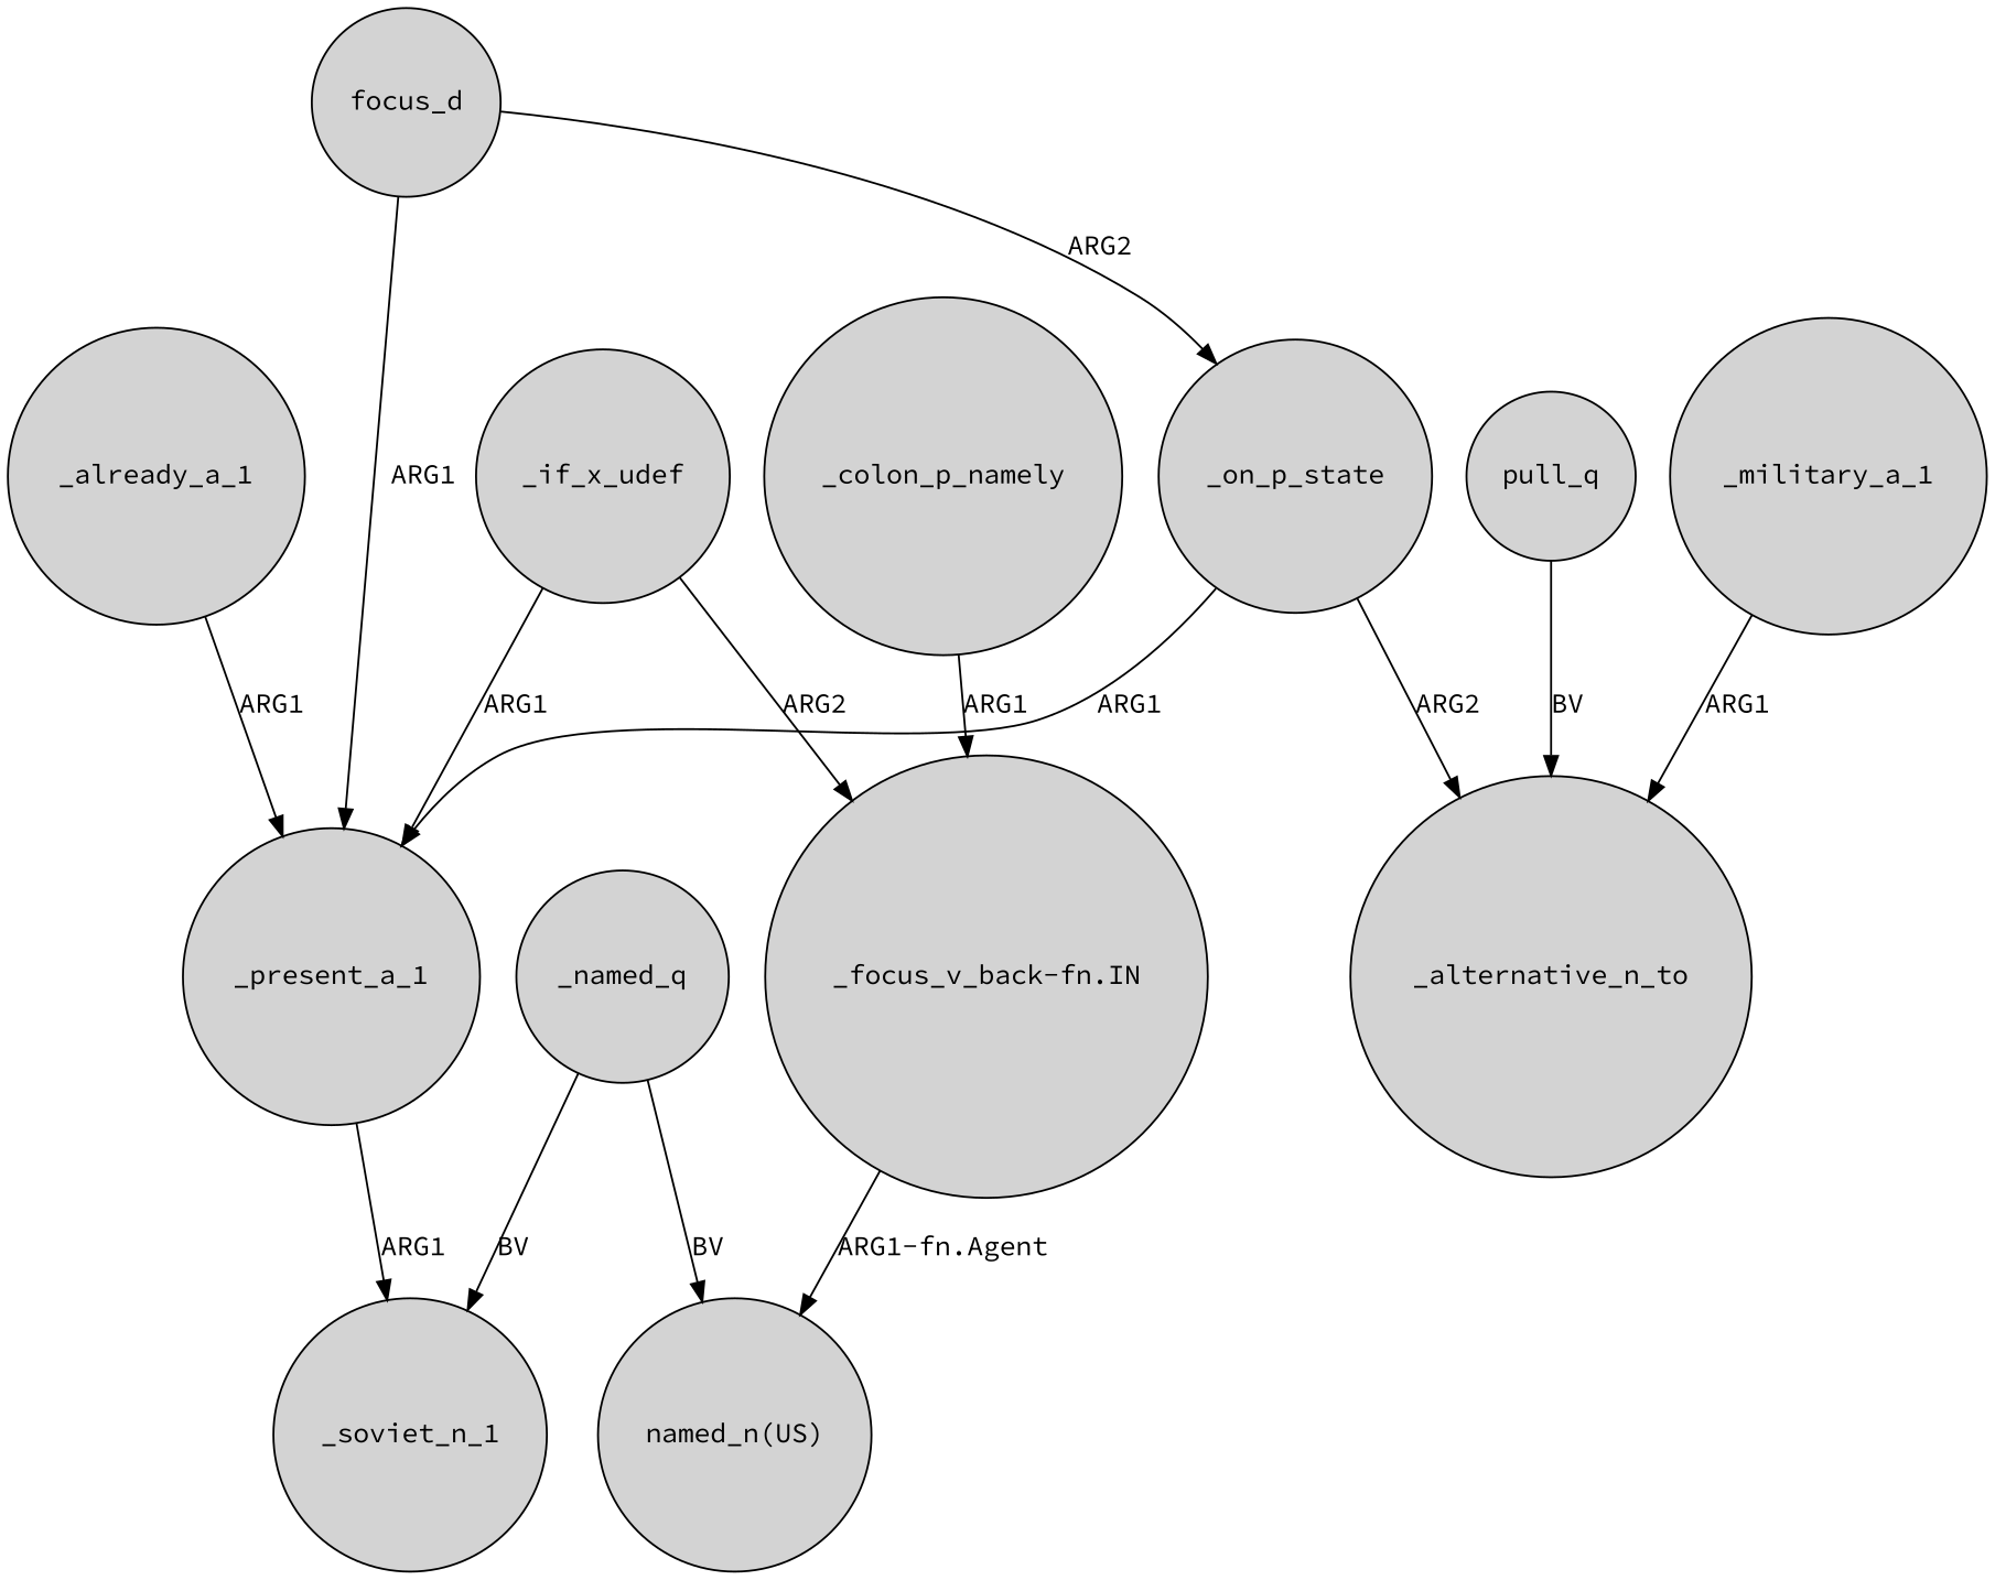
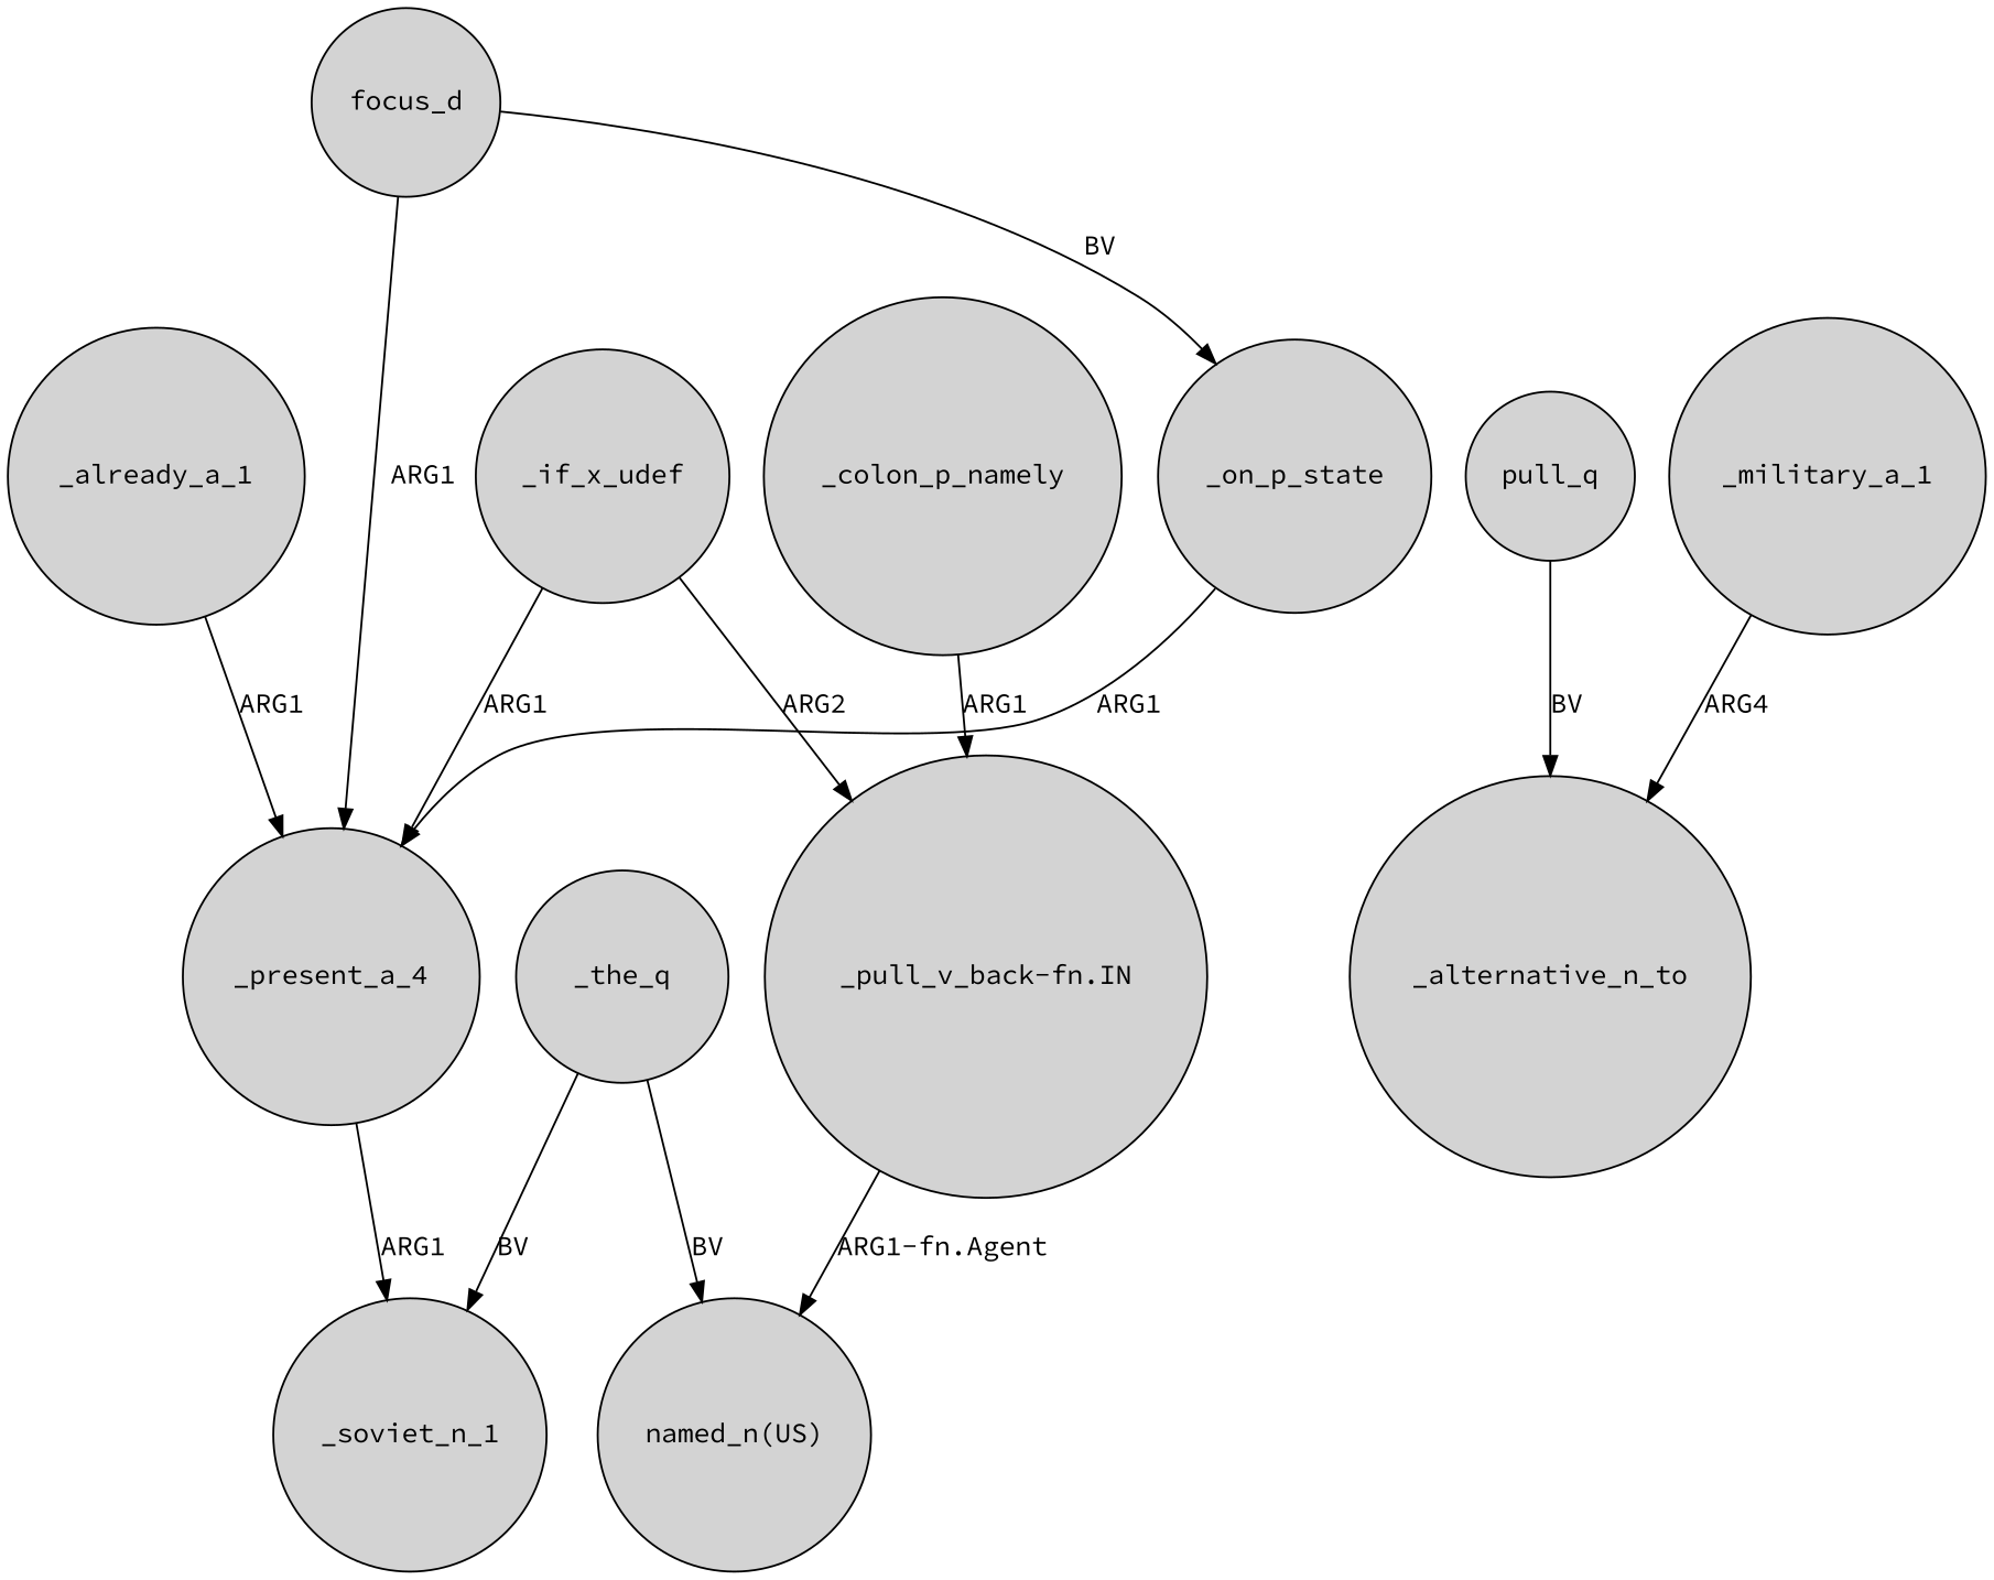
  digraph {
    fontname="Source Code Pro"
    node [fontname="Source Code Pro" shape=circle style=filled]
    edge [fontname="Source Code Pro"]
    focus_d
-   _present_a_1
+   _present_a_1 [label=_present_a_4]
    _on_p_state
    _soviet_n_1
    _alternative_n_to
    _already_a_1
    n7 [label=_if_x_udef]
-   "_pull_v_back-fn.IN" [label="_focus_v_back-fn.IN"]
+   "_pull_v_back-fn.IN"
    "named_n(US)"
    _colon_p_namely
    n11 [label=pull_q]
-   _the_q [label=_named_q]
+   _the_q
    _military_a_1
    focus_d -> _present_a_1 [label=ARG1]
-   focus_d -> _on_p_state [label=ARG2]
+   focus_d -> _on_p_state [label=BV]
    _present_a_1 -> _soviet_n_1 [label=ARG1]
    _on_p_state -> _present_a_1 [label=ARG1]
-   _on_p_state -> _alternative_n_to [label=ARG2]
    _already_a_1 -> _present_a_1 [label=ARG1]
    n7 -> _present_a_1 [label=ARG1]
    n7 -> "_pull_v_back-fn.IN" [label=ARG2]
    "_pull_v_back-fn.IN" -> "named_n(US)" [label="ARG1-fn.Agent"]
    _colon_p_namely -> "_pull_v_back-fn.IN" [label=ARG1]
    n11 -> _alternative_n_to [label=BV]
    _the_q -> _soviet_n_1 [label=BV]
    _the_q -> "named_n(US)" [label=BV]
-   _military_a_1 -> _alternative_n_to [label=ARG1]
+   _military_a_1 -> _alternative_n_to [label=ARG4]
  }
